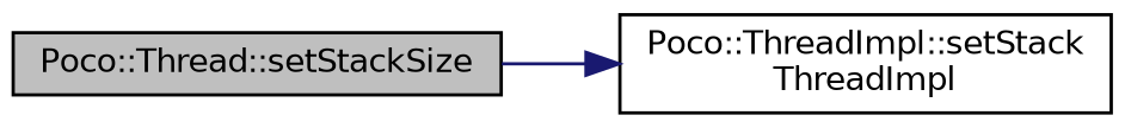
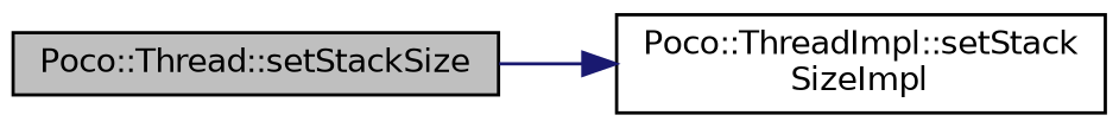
  digraph {
    rankdir=LR
    node [color=black fontname=Helvetica fontsize=10 shape=record style=filled]
    n1 [fillcolor=grey75 fontcolor=black height=0.2 label="Poco::Thread::setStackSize" width=0.4]
-   n2 [fillcolor=white height=0.2 label="Poco::ThreadImpl::setStack\lThreadImpl" width=0.4]
+   n2 [fillcolor=white height=0.2 label="Poco::ThreadImpl::setStack\lSizeImpl" width=0.4]
    n1 -> n2 [color=midnightblue fontname=Helvetica fontsize=10 labelfontname=Helvetica labelfontsize=10 style=solid]
  }
